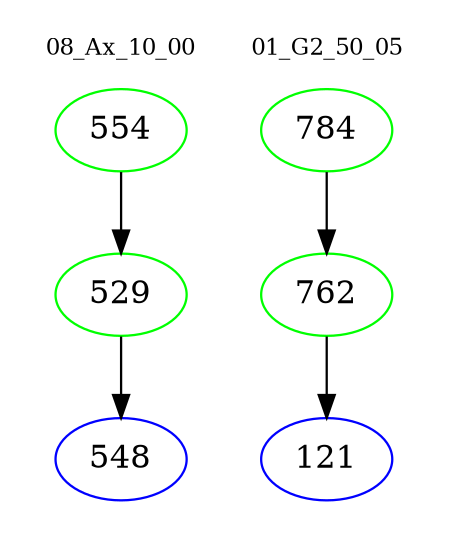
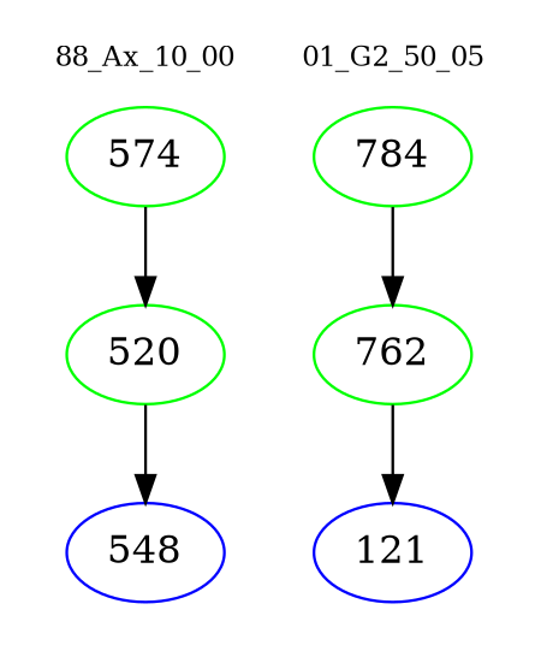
  digraph {
    node [color=green]
    edge [color=black]
-   n1 [label=554]
-   n2 [label=529]
+   n1 [label=574]
+   n2 [label=520]
    n3 [color=blue label=548]
    n4 [label=784]
    n5 [label=762]
    n6 [color=blue label=121]
    subgraph cluster_1 {
      color=white
      fontsize=10
-     label="08_Ax_10_00"
+     label="88_Ax_10_00"
      n1
      n2
      n3
    }
    subgraph cluster_2 {
      color=white
      fontsize=10
      label="01_G2_50_05"
      n4
      n5
      n6
    }
    n1 -> n2
    n2 -> n3
    n4 -> n5
    n5 -> n6
  }
